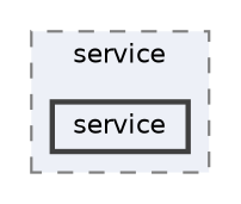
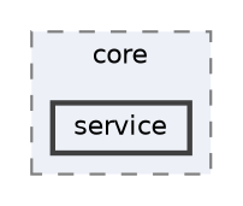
  digraph {
    compound=true
    n1 [color=grey25 fillcolor="#edf0f7" fontname=Helvetica fontsize=10 height=0.2 label=service shape=box style="filled,bold" width=0.4]
    subgraph cluster_1 {
      bgcolor="#edf0f7"
      fontname=Helvetica
      fontsize=10
-     label=service
+     label=core
      pencolor=grey50
      style="filled,dashed"
      n1
    }
  }
